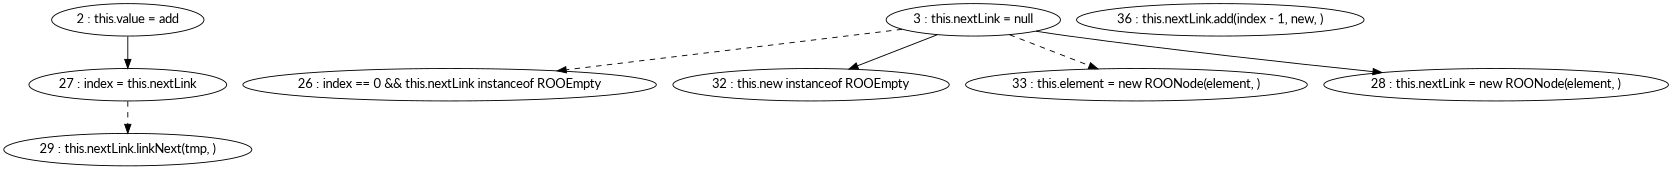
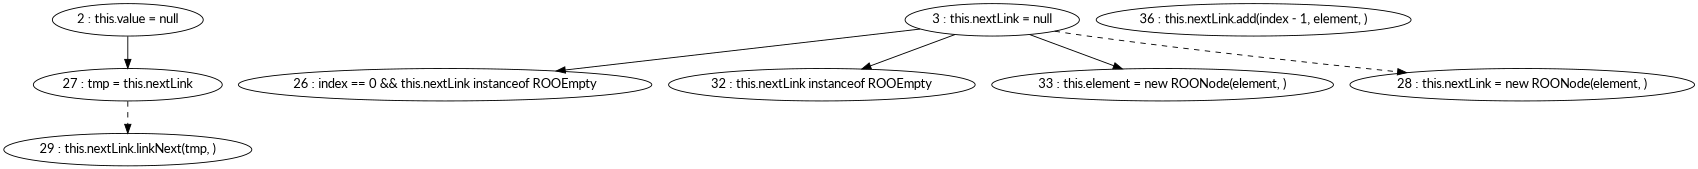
  digraph {
    fontname=Lato
    node [fontname=Lato]
    edge [fontname=Lato]
-   "2 : this.value = null" [label="2 : this.value = add"]
-   "27 : tmp = this.nextLink" [label="27 : index = this.nextLink"]
+   "2 : this.value = null"
+   "27 : tmp = this.nextLink"
    "3 : this.nextLink = null"
    "26 : index == 0 && this.nextLink instanceof ROOEmpty"
-   "32 : this.nextLink instanceof ROOEmpty" [label="32 : this.new instanceof ROOEmpty"]
+   "32 : this.nextLink instanceof ROOEmpty"
    n6 [label="33 : this.element = new ROONode(element, )"]
    "28 : this.nextLink = new ROONode(element, )"
    "29 : this.nextLink.linkNext(tmp, )"
-   "36 : this.nextLink.add(index - 1, element, )" [label="36 : this.nextLink.add(index - 1, new, )"]
+   "36 : this.nextLink.add(index - 1, element, )"
    "2 : this.value = null" -> "27 : tmp = this.nextLink"
    "27 : tmp = this.nextLink" -> "29 : this.nextLink.linkNext(tmp, )" [style=dashed]
-   "3 : this.nextLink = null" -> "26 : index == 0 && this.nextLink instanceof ROOEmpty" [style=dashed]
+   "3 : this.nextLink = null" -> "26 : index == 0 && this.nextLink instanceof ROOEmpty"
    "3 : this.nextLink = null" -> "32 : this.nextLink instanceof ROOEmpty"
-   "3 : this.nextLink = null" -> n6 [style=dashed]
-   "3 : this.nextLink = null" -> "28 : this.nextLink = new ROONode(element, )" [style=solid]
+   "3 : this.nextLink = null" -> n6 [style=solid]
+   "3 : this.nextLink = null" -> "28 : this.nextLink = new ROONode(element, )" [style=dashed]
  }
